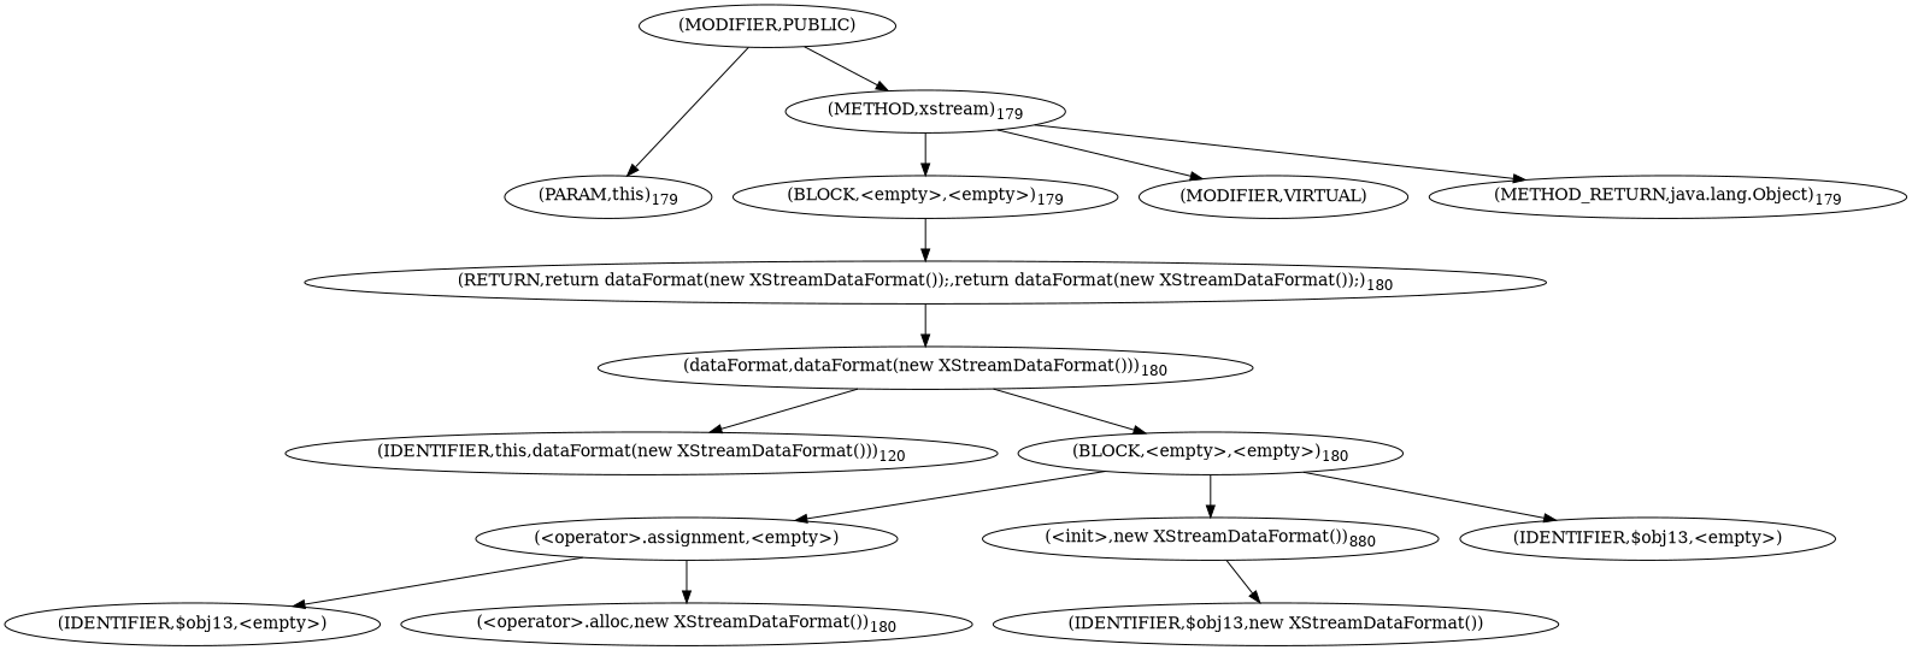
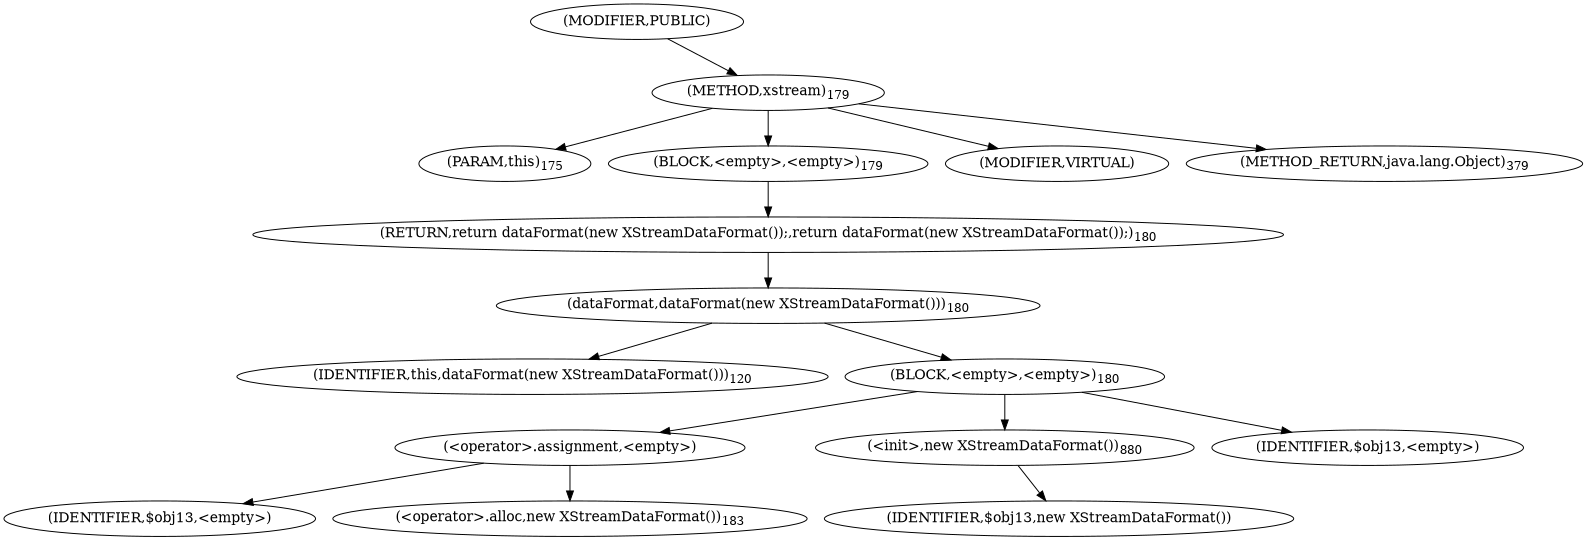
  digraph {
    n1 [label=<(METHOD,xstream)<SUB>179</SUB>>]
-   n2 [label=<(PARAM,this)<SUB>179</SUB>>]
+   n2 [label=<(PARAM,this)<SUB>175</SUB>>]
    n3 [label=<(BLOCK,&lt;empty&gt;,&lt;empty&gt;)<SUB>179</SUB>>]
    n4 [label=<(MODIFIER,VIRTUAL)>]
-   n5 [label=<(METHOD_RETURN,java.lang.Object)<SUB>179</SUB>>]
+   n5 [label=<(METHOD_RETURN,java.lang.Object)<SUB>379</SUB>>]
    n6 [label=<(RETURN,return dataFormat(new XStreamDataFormat());,return dataFormat(new XStreamDataFormat());)<SUB>180</SUB>>]
    n7 [label=<(MODIFIER,PUBLIC)>]
    n8 [label=<(dataFormat,dataFormat(new XStreamDataFormat()))<SUB>180</SUB>>]
    n9 [label=<(IDENTIFIER,this,dataFormat(new XStreamDataFormat()))<SUB>120</SUB>>]
    n10 [label=<(BLOCK,&lt;empty&gt;,&lt;empty&gt;)<SUB>180</SUB>>]
    n11 [label=<(&lt;operator&gt;.assignment,&lt;empty&gt;)>]
    n12 [label=<(&lt;init&gt;,new XStreamDataFormat())<SUB>880</SUB>>]
    n13 [label=<(IDENTIFIER,$obj13,&lt;empty&gt;)>]
    n14 [label=<(IDENTIFIER,$obj13,&lt;empty&gt;)>]
-   n15 [label=<(&lt;operator&gt;.alloc,new XStreamDataFormat())<SUB>180</SUB>>]
+   n15 [label=<(&lt;operator&gt;.alloc,new XStreamDataFormat())<SUB>183</SUB>>]
    n16 [label=<(IDENTIFIER,$obj13,new XStreamDataFormat())>]
-   n7 -> n2
+   n1 -> n2
    n1 -> n3
    n1 -> n4
    n1 -> n5
    n3 -> n6
    n6 -> n8
    n7 -> n1
    n8 -> n9
    n8 -> n10
    n10 -> n11
    n10 -> n12
    n10 -> n13
    n11 -> n14
    n11 -> n15
    n12 -> n16
  }
